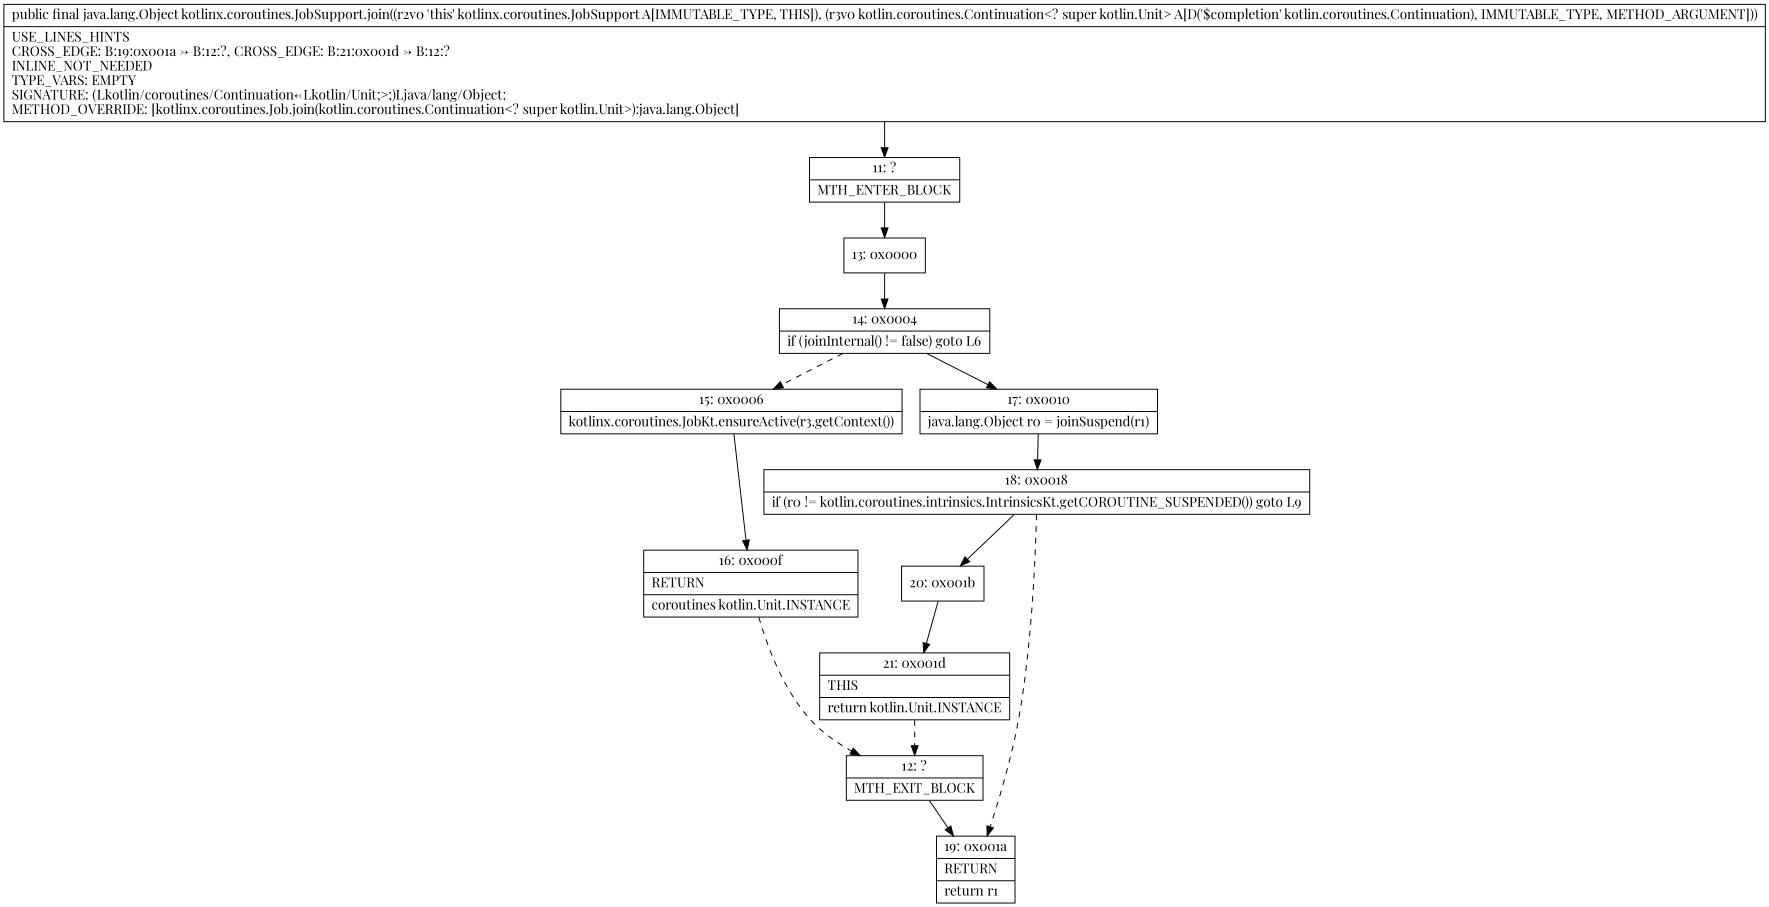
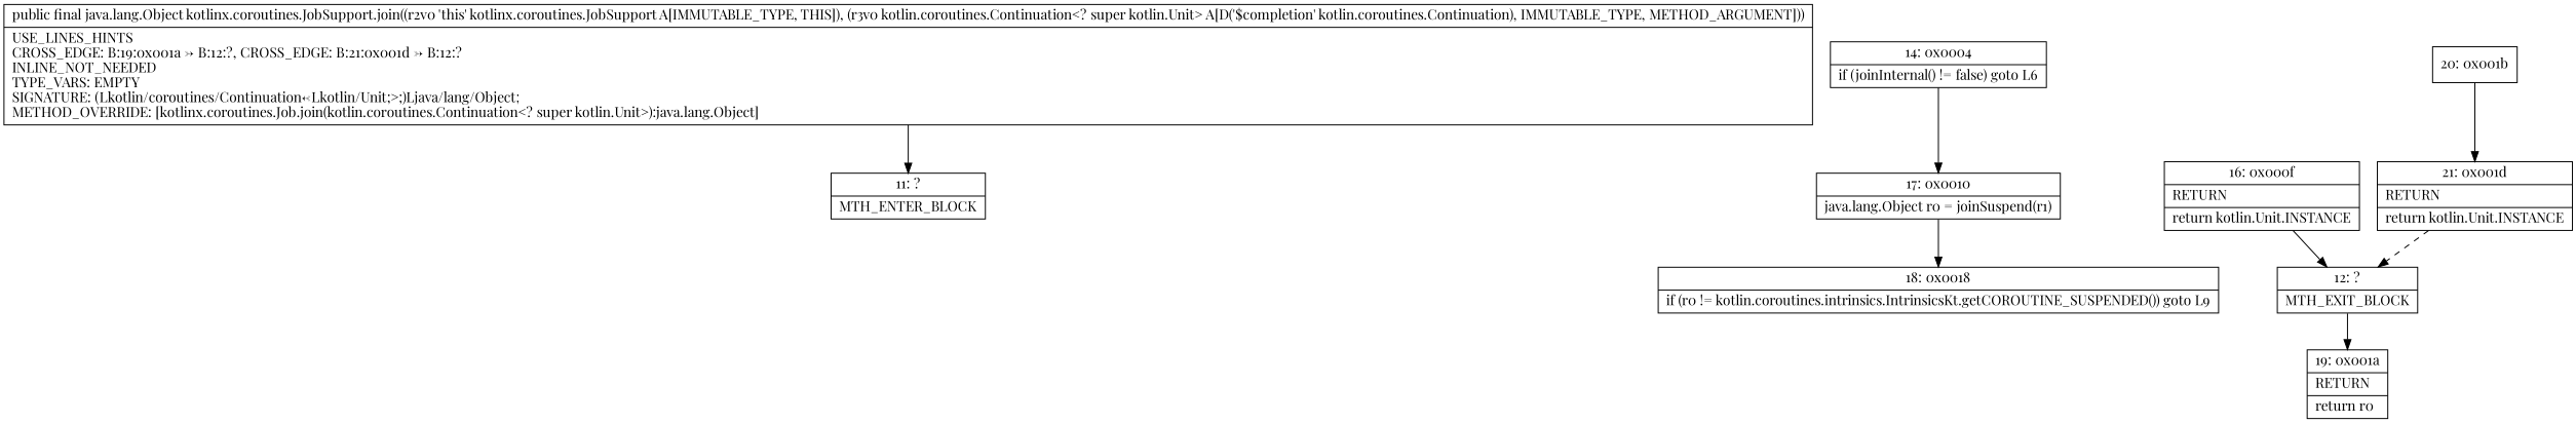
  digraph {
    fontname="Playfair Display"
    node [fontname="Playfair Display" shape=record]
    edge [fontname="Playfair Display"]
    n1 [label="{11\:\ ?|MTH_ENTER_BLOCK\l}"]
-   n2 [label="{13\:\ 0x0000}"]
    n3 [label="{14\:\ 0x0004|if (joinInternal() != false) goto L6\l}"]
-   n4 [label="{15\:\ 0x0006|kotlinx.coroutines.JobKt.ensureActive(r3.getContext())\l}"]
    n5 [label="{17\:\ 0x0010|java.lang.Object r0 = joinSuspend(r1)\l}"]
-   n6 [label="{16\:\ 0x000f|RETURN\l|coroutines kotlin.Unit.INSTANCE\l}"]
+   n6 [label="{16\:\ 0x000f|RETURN\l|return kotlin.Unit.INSTANCE\l}"]
    n7 [label="{18\:\ 0x0018|if (r0 != kotlin.coroutines.intrinsics.IntrinsicsKt.getCOROUTINE_SUSPENDED()) goto L9\l}"]
    n8 [label="{12\:\ ?|MTH_EXIT_BLOCK\l}"]
-   n9 [label="{19\:\ 0x001a|RETURN\l|return r1\l}"]
+   n9 [label="{19\:\ 0x001a|RETURN\l|return r0\l}"]
    n10 [label="{20\:\ 0x001b}"]
-   n11 [label="{21\:\ 0x001d|THIS\l|return kotlin.Unit.INSTANCE\l}"]
+   n11 [label="{21\:\ 0x001d|RETURN\l|return kotlin.Unit.INSTANCE\l}"]
    n12 [label="{public final java.lang.Object kotlinx.coroutines.JobSupport.join((r2v0 'this' kotlinx.coroutines.JobSupport A[IMMUTABLE_TYPE, THIS]), (r3v0 kotlin.coroutines.Continuation\<? super kotlin.Unit\> A[D('$completion' kotlin.coroutines.Continuation), IMMUTABLE_TYPE, METHOD_ARGUMENT]))  | USE_LINES_HINTS\lCROSS_EDGE: B:19:0x001a \-\> B:12:?, CROSS_EDGE: B:21:0x001d \-\> B:12:?\lINLINE_NOT_NEEDED\lTYPE_VARS: EMPTY\lSIGNATURE: (Lkotlin\/coroutines\/Continuation\<\-Lkotlin\/Unit;\>;)Ljava\/lang\/Object;\lMETHOD_OVERRIDE: [kotlinx.coroutines.Job.join(kotlin.coroutines.Continuation\<? super kotlin.Unit\>):java.lang.Object]\l}"]
-   n1 -> n2
-   n2 -> n3
-   n3 -> n4 [style=dashed]
    n3 -> n5
-   n4 -> n6
    n5 -> n7
-   n6 -> n8 [style=dashed]
-   n7 -> n9 [style=dashed]
-   n7 -> n10
+   n6 -> n8
    n8 -> n9
    n10 -> n11
    n11 -> n8 [style=dashed]
    n12 -> n1
  }
